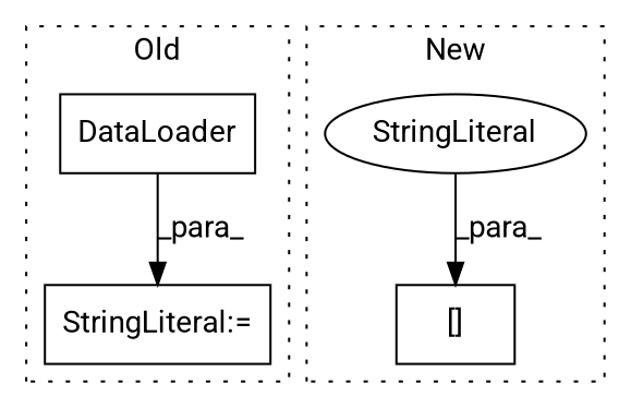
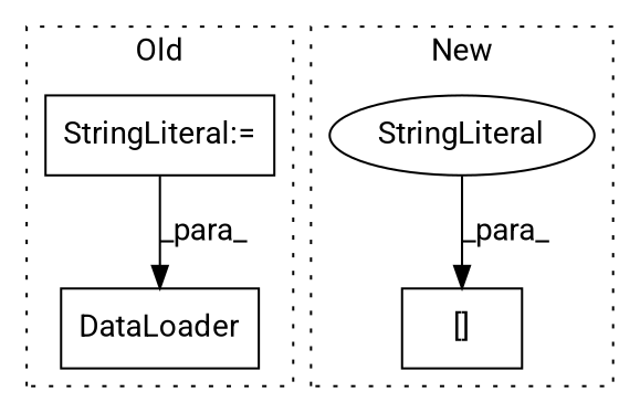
  digraph {
    fontname=Roboto
    node [fontname=Roboto shape=box]
    edge [fontname=Roboto]
    n1 [a=32 l="11,1" label=DataLoader s="10162,10257"]
    n2 [a=7 l=1 label="StringLiteral:=" s=10161]
    n3 [a=2 l="14,1" label="[]" s="9979,10002"]
    n4 [a=45 l=9 label=StringLiteral s=9993 shape=ellipse]
    subgraph cluster_1 {
      label=Old
      style=dotted
      n1
      n2
    }
    subgraph cluster_2 {
      label=New
      style=dotted
      n3
      n4
    }
-   n1 -> n2 [label=_para_]
+   n2 -> n1 [label=_para_]
    n4 -> n3 [label=_para_]
  }
